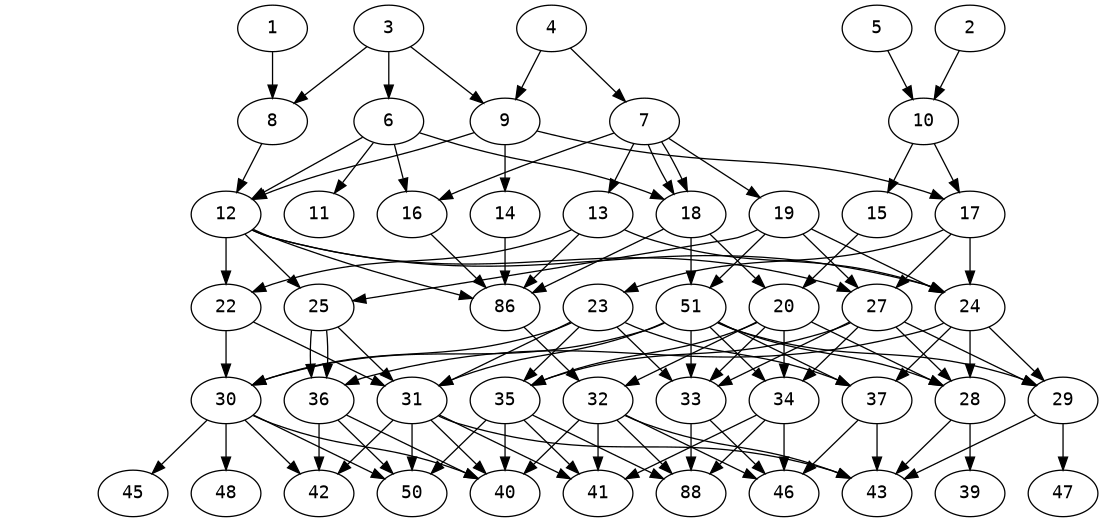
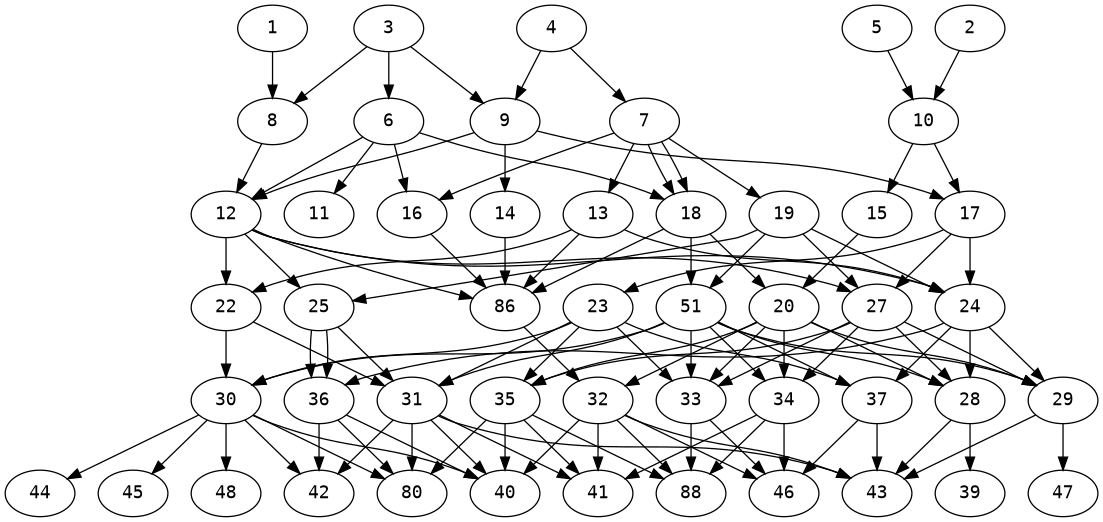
  digraph {
    fontname="DejaVu Sans Mono"
    node [alpha=0.14 fontname="DejaVu Sans Mono"]
    edge [fontname="DejaVu Sans Mono"]
    1 [alpha=0.03 expect_size=41475072]
    8 [alpha=0.01 expect_size=37202944]
    12 [alpha=0.17 expect_size=42105856]
    22 [alpha=0.15 expect_size=12574720]
    24 [expect_size=21075968]
    25 [alpha=0.07 expect_size=40302592]
    n7 [alpha=0.19 expect_size=26812416 label=86]
    27 [alpha=0.06 expect_size=17693696]
    2 [alpha=0.02 expect_size=42001408]
    10 [expect_size=44522496]
    17 [alpha=0.19 expect_size=11327488]
    15 [expect_size=17320960]
    23 [alpha=0.01 expect_size=52056064]
    20 [alpha=0.11 expect_size=7854080]
    3 [alpha=0.01 expect_size=21003264]
    6 [alpha=0.15 expect_size=47305728]
    9 [alpha=0.03 expect_size=23283712]
    11 [alpha=0.08 expect_size=36006912]
    16 [alpha=0.16 expect_size=23721984]
    18 [alpha=0.01 expect_size=45539328]
    14 [alpha=0.08 expect_size=48834560]
    n22 [alpha=0.15 expect_size=41216000 label=51]
    4 [alpha=0.07 expect_size=21708800]
    7 [alpha=0.15 expect_size=40984576]
    13 [alpha=0.07 expect_size=46625792]
    19 [alpha=0.03 expect_size=48882688]
    5 [alpha=0.03 expect_size=7116800]
    30 [alpha=0.19 expect_size=23784448]
    31 [alpha=0.17 expect_size=50831360]
    28 [alpha=0.06 expect_size=15107072]
    29 [expect_size=16614400]
    37 [alpha=0.12 expect_size=29151232]
    36 [alpha=0.07 expect_size=31184896]
    32 [alpha=0.10 expect_size=39615488]
    33 [alpha=0.01 expect_size=26896384]
    34 [alpha=0.10 expect_size=28434432]
    35 [alpha=0.04 expect_size=13510656]
    40 [alpha=0.16 expect_size=44425216]
-   50 [alpha=0.03 expect_size=12592128]
+   50 [alpha=0.03 expect_size=12592128 label=80]
    42 [alpha=0.12 expect_size=33770496]
+   44 [alpha=0.18 expect_size=11617280]
    45 [alpha=0.20 expect_size=35320832]
    48 [alpha=0.06 expect_size=42056704]
    43 [alpha=0.12 expect_size=9903104]
    41 [alpha=0.12 expect_size=41837568]
    39 [expect_size=10769408]
    47 [alpha=0.06 expect_size=14664704]
    46 [alpha=0.10 expect_size=45905920]
    n49 [expect_size=43149312 label=88]
    1 -> 8
    8 -> 12
    12 -> 22
    12 -> 24
    12 -> 25
    12 -> n7
    12 -> 27
    22 -> 30
    22 -> 31
    24 -> 28
    24 -> 29
    24 -> 37
    24 -> 36
    25 -> 31
    25 -> 36
    25 -> 36
    n7 -> 32
    27 -> 28
    27 -> 29
    27 -> 33
    27 -> 34
    27 -> 35
    2 -> 10
    10 -> 17
    10 -> 15
    17 -> 24
    17 -> 27
    17 -> 23
    15 -> 20
    23 -> 30
    23 -> 31
    23 -> 37
    23 -> 33
    23 -> 35
    20 -> 28
+   20 -> 29
    20 -> 32
    20 -> 33
    20 -> 34
    20 -> 35
    3 -> 8
    3 -> 6
    3 -> 9
    6 -> 12
    6 -> 11
    6 -> 16
    6 -> 18
    9 -> 12
    9 -> 17
    9 -> 14
    16 -> n7
    18 -> n7
    18 -> 20
    18 -> n22
    14 -> n7
    n22 -> 30
    n22 -> 31
    n22 -> 28
    n22 -> 29
    n22 -> 37
    n22 -> 33
    n22 -> 34
    4 -> 9
    4 -> 7
    7 -> 16
    7 -> 18
    7 -> 18
    7 -> 13
    7 -> 19
    13 -> 22
    13 -> 24
    13 -> n7
    19 -> 24
    19 -> 25
    19 -> 27
    19 -> n22
    5 -> 10
    30 -> 40
    30 -> 50
    30 -> 42
+   30 -> 44
    30 -> 45
    30 -> 48
    31 -> 40
    31 -> 50
    31 -> 42
    31 -> 43
    31 -> 41
    28 -> 43
    28 -> 39
    29 -> 43
    29 -> 47
    37 -> 43
    37 -> 46
    36 -> 40
    36 -> 50
    36 -> 42
    32 -> 40
    32 -> 43
    32 -> 41
    32 -> 46
    32 -> n49
    33 -> 46
    33 -> n49
    34 -> 41
    34 -> 46
    34 -> n49
    35 -> 40
    35 -> 50
    35 -> 41
    35 -> n49
  }
